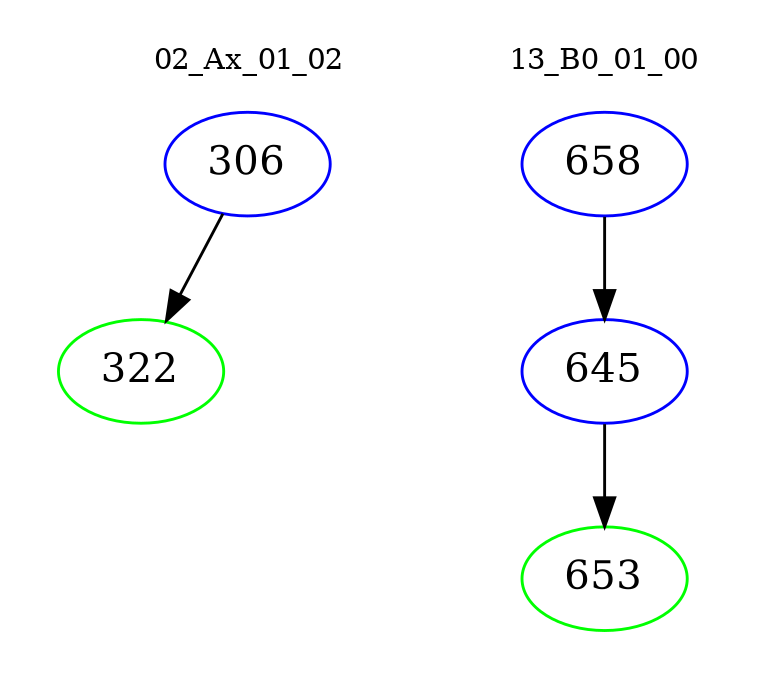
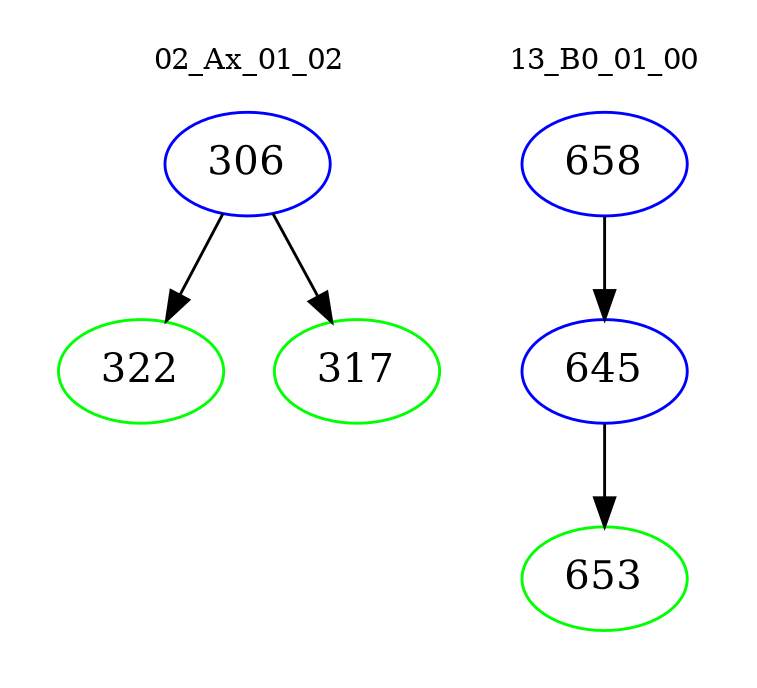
  digraph {
    node [color=blue]
    edge [color=black]
    n1 [label=306]
    n2 [color=green label=322]
+   n3 [color=green label=317]
    n4 [label=645]
    n5 [color=green label=653]
    n6 [label=658]
    subgraph cluster_1 {
      color=white
      fontsize=10
      label="02_Ax_01_02"
      n1
      n2
+     n3
    }
    subgraph cluster_2 {
      color=white
      fontsize=10
      label="13_B0_01_00"
      n4
      n5
      n6
    }
    n1 -> n2
+   n1 -> n3
    n4 -> n5
    n6 -> n4
  }
